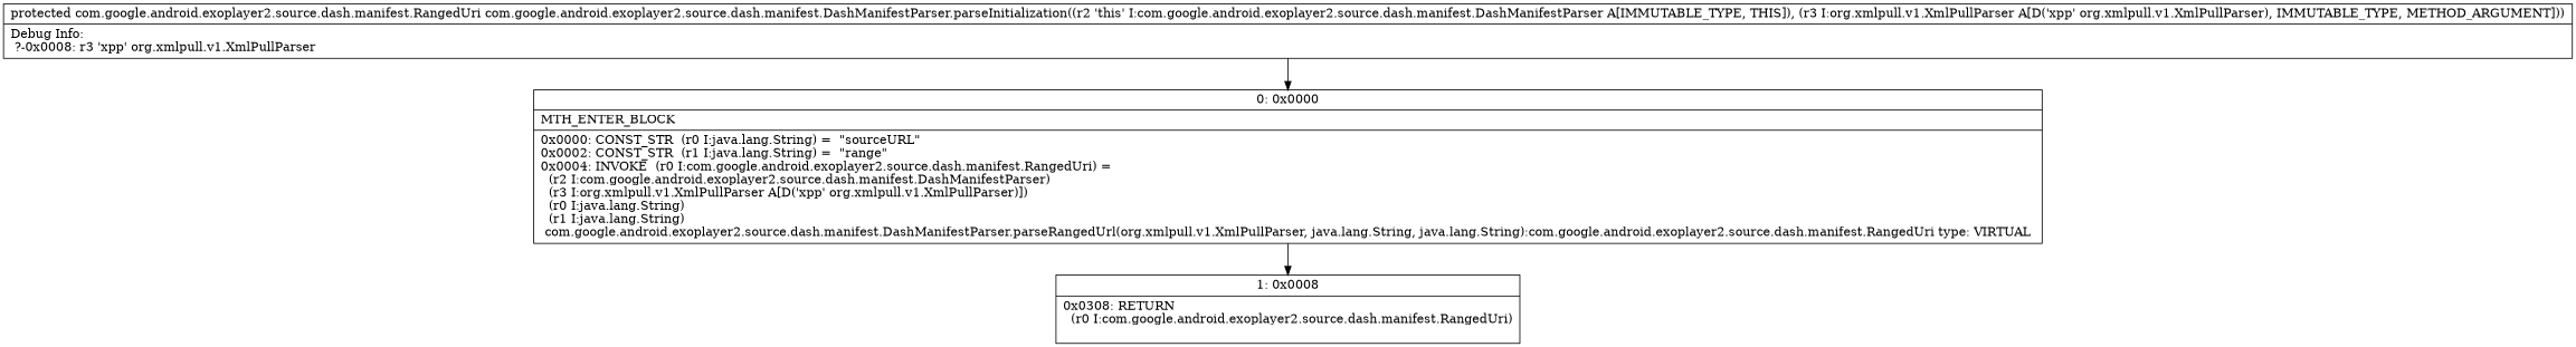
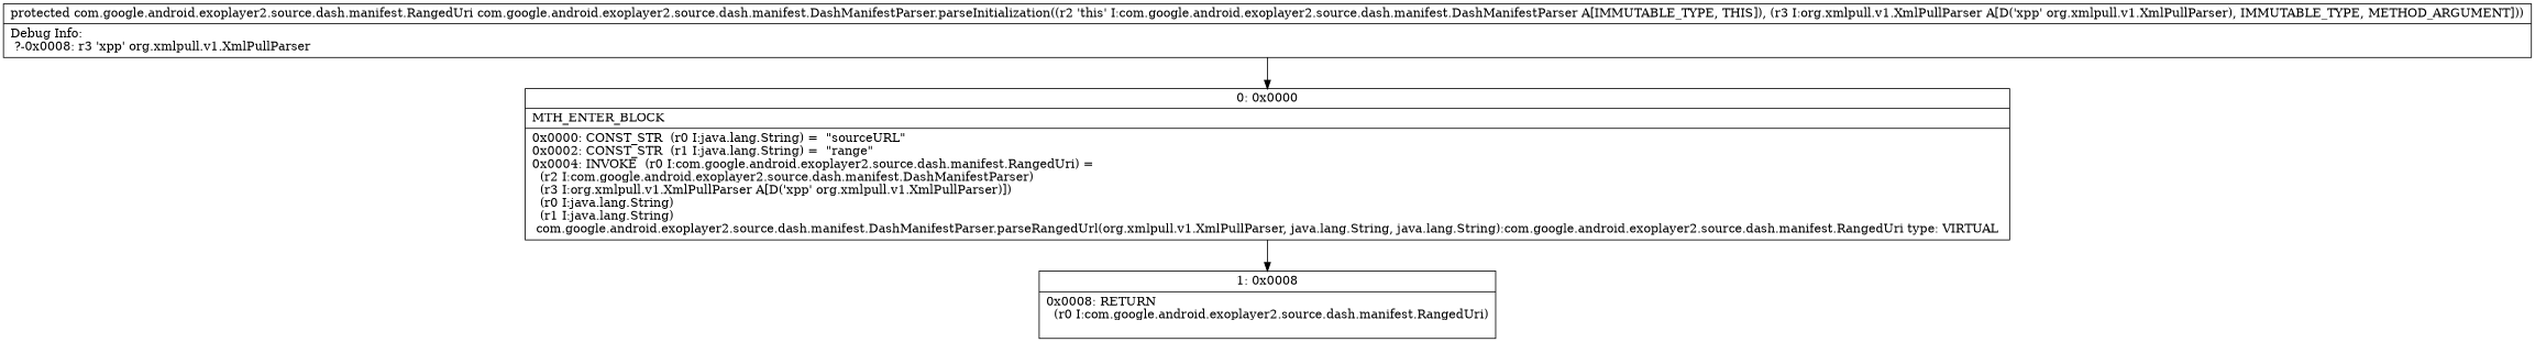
  digraph {
    node [shape=record]
    n1 [label="{0\:\ 0x0000|MTH_ENTER_BLOCK\l|0x0000: CONST_STR  (r0 I:java.lang.String) =  \"sourceURL\" \l0x0002: CONST_STR  (r1 I:java.lang.String) =  \"range\" \l0x0004: INVOKE  (r0 I:com.google.android.exoplayer2.source.dash.manifest.RangedUri) = \l  (r2 I:com.google.android.exoplayer2.source.dash.manifest.DashManifestParser)\l  (r3 I:org.xmlpull.v1.XmlPullParser A[D('xpp' org.xmlpull.v1.XmlPullParser)])\l  (r0 I:java.lang.String)\l  (r1 I:java.lang.String)\l com.google.android.exoplayer2.source.dash.manifest.DashManifestParser.parseRangedUrl(org.xmlpull.v1.XmlPullParser, java.lang.String, java.lang.String):com.google.android.exoplayer2.source.dash.manifest.RangedUri type: VIRTUAL \l}"]
-   n2 [label="{1\:\ 0x0008|0x0308: RETURN  \l  (r0 I:com.google.android.exoplayer2.source.dash.manifest.RangedUri)\l \l}"]
+   n2 [label="{1\:\ 0x0008|0x0008: RETURN  \l  (r0 I:com.google.android.exoplayer2.source.dash.manifest.RangedUri)\l \l}"]
    n3 [label="{protected com.google.android.exoplayer2.source.dash.manifest.RangedUri com.google.android.exoplayer2.source.dash.manifest.DashManifestParser.parseInitialization((r2 'this' I:com.google.android.exoplayer2.source.dash.manifest.DashManifestParser A[IMMUTABLE_TYPE, THIS]), (r3 I:org.xmlpull.v1.XmlPullParser A[D('xpp' org.xmlpull.v1.XmlPullParser), IMMUTABLE_TYPE, METHOD_ARGUMENT]))  | Debug Info:\l  ?\-0x0008: r3 'xpp' org.xmlpull.v1.XmlPullParser\l}"]
    n1 -> n2
    n3 -> n1
  }
